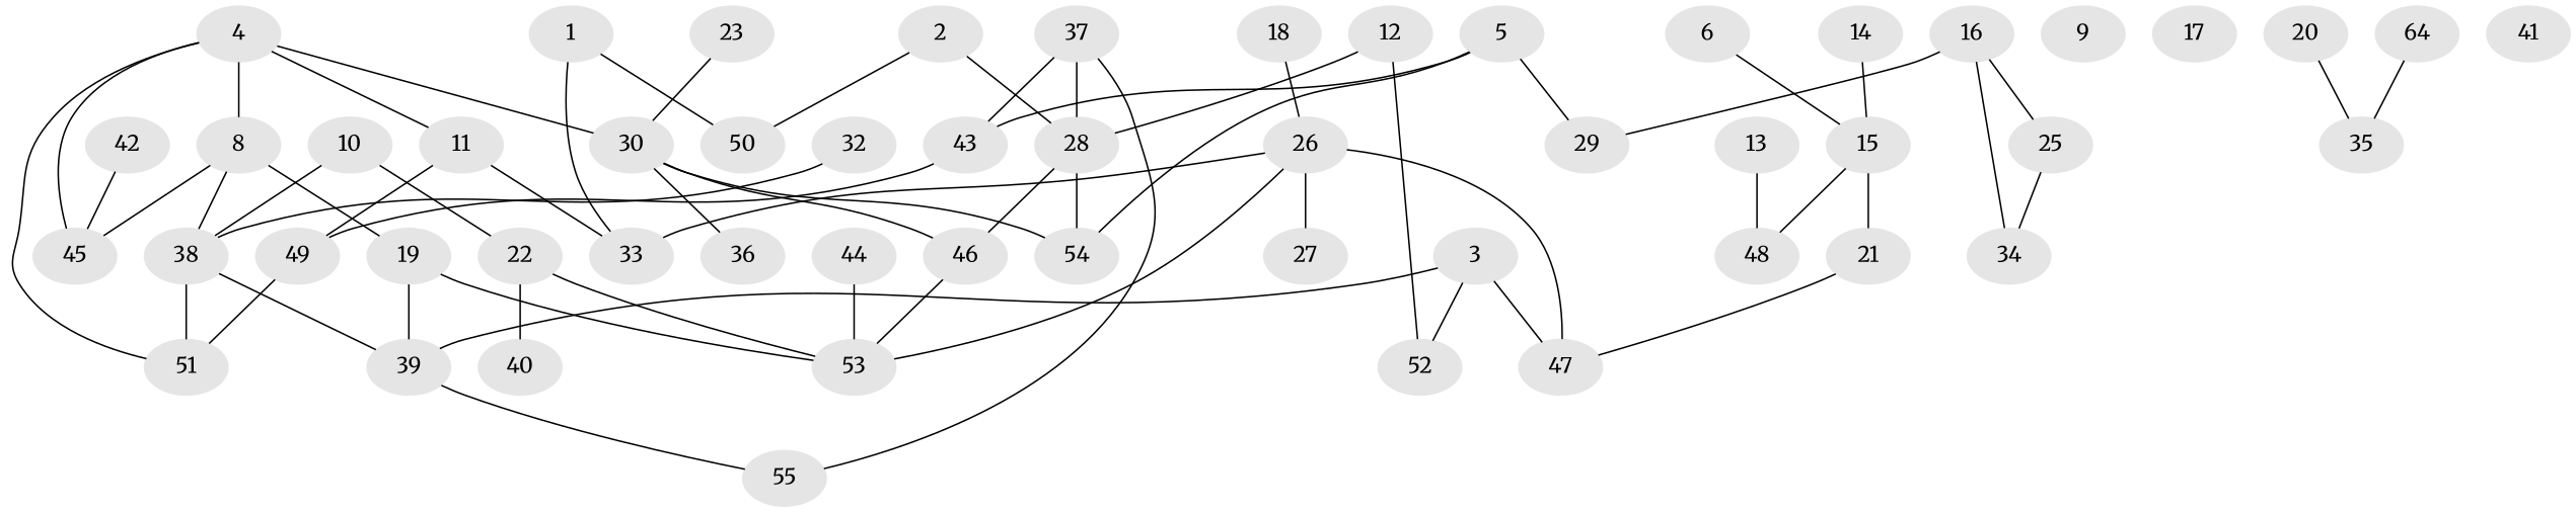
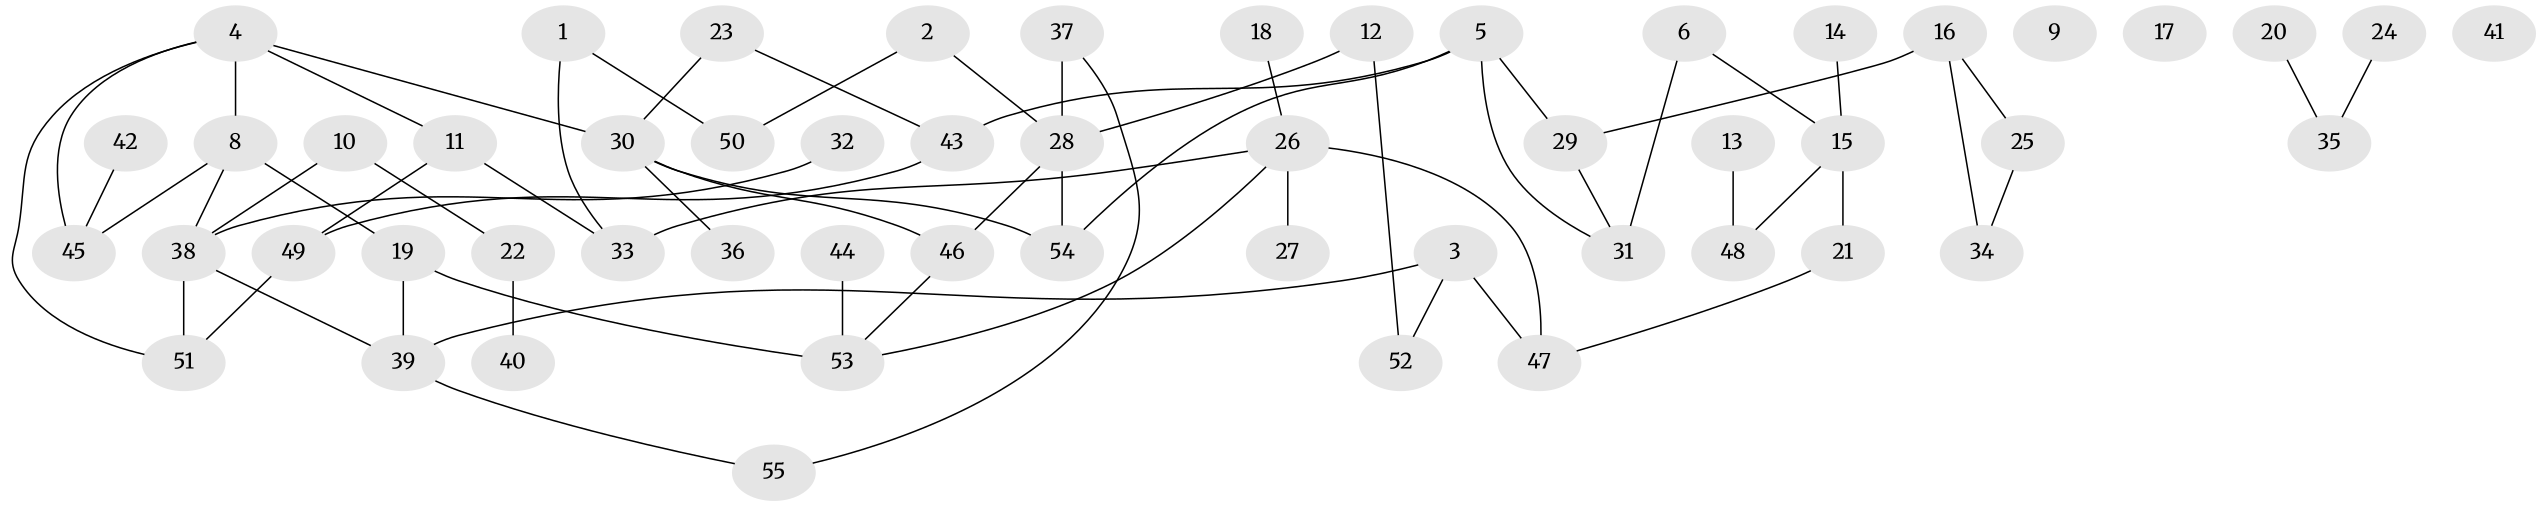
  graph {
    fontname=Merriweather
    node [color=gray90 fontname=Merriweather style=filled]
    edge [fontname=Merriweather]
    1
    33
    50
    2
    28
    54
    46
    3
    39
    47
    52
    55
    4
    8
    11
    30
    45
    51
    19
    38
    49
    36
    5
    29
+   31
    43
    6
    15
    48
    21
    26
    53
    27
    9
    10
    22
    40
    12
    13
    14
    16
    25
    34
    17
    18
    20
    35
    23
-   24 [label=64]
+   24
    32
    37
    41
    42
    44
    1 -- 33
    1 -- 50
    2 -- 50
    2 -- 28
    28 -- 54
    28 -- 46
    46 -- 53
    3 -- 39
    3 -- 47
    3 -- 52
    39 -- 55
    4 -- 8
    4 -- 11
    4 -- 30
    4 -- 45
    4 -- 51
    8 -- 45
    8 -- 19
    8 -- 38
    11 -- 33
    11 -- 49
    30 -- 54
    30 -- 46
    30 -- 36
    19 -- 39
    19 -- 53
    38 -- 39
    38 -- 51
    49 -- 51
    5 -- 54
    5 -- 29
+   5 -- 31
    5 -- 43
+   29 -- 31
    43 -- 49
+   6 -- 31
    6 -- 15
    15 -- 48
    15 -- 21
    21 -- 47
    26 -- 33
    26 -- 47
    26 -- 53
    26 -- 27
    10 -- 38
    10 -- 22
-   22 -- 53
    22 -- 40
    12 -- 28
    12 -- 52
    13 -- 48
    14 -- 15
    16 -- 29
    16 -- 25
    16 -- 34
    25 -- 34
    18 -- 26
    20 -- 35
    23 -- 30
    24 -- 35
    32 -- 38
    37 -- 28
    37 -- 55
-   37 -- 43
+   23 -- 43
    42 -- 45
    44 -- 53
  }
